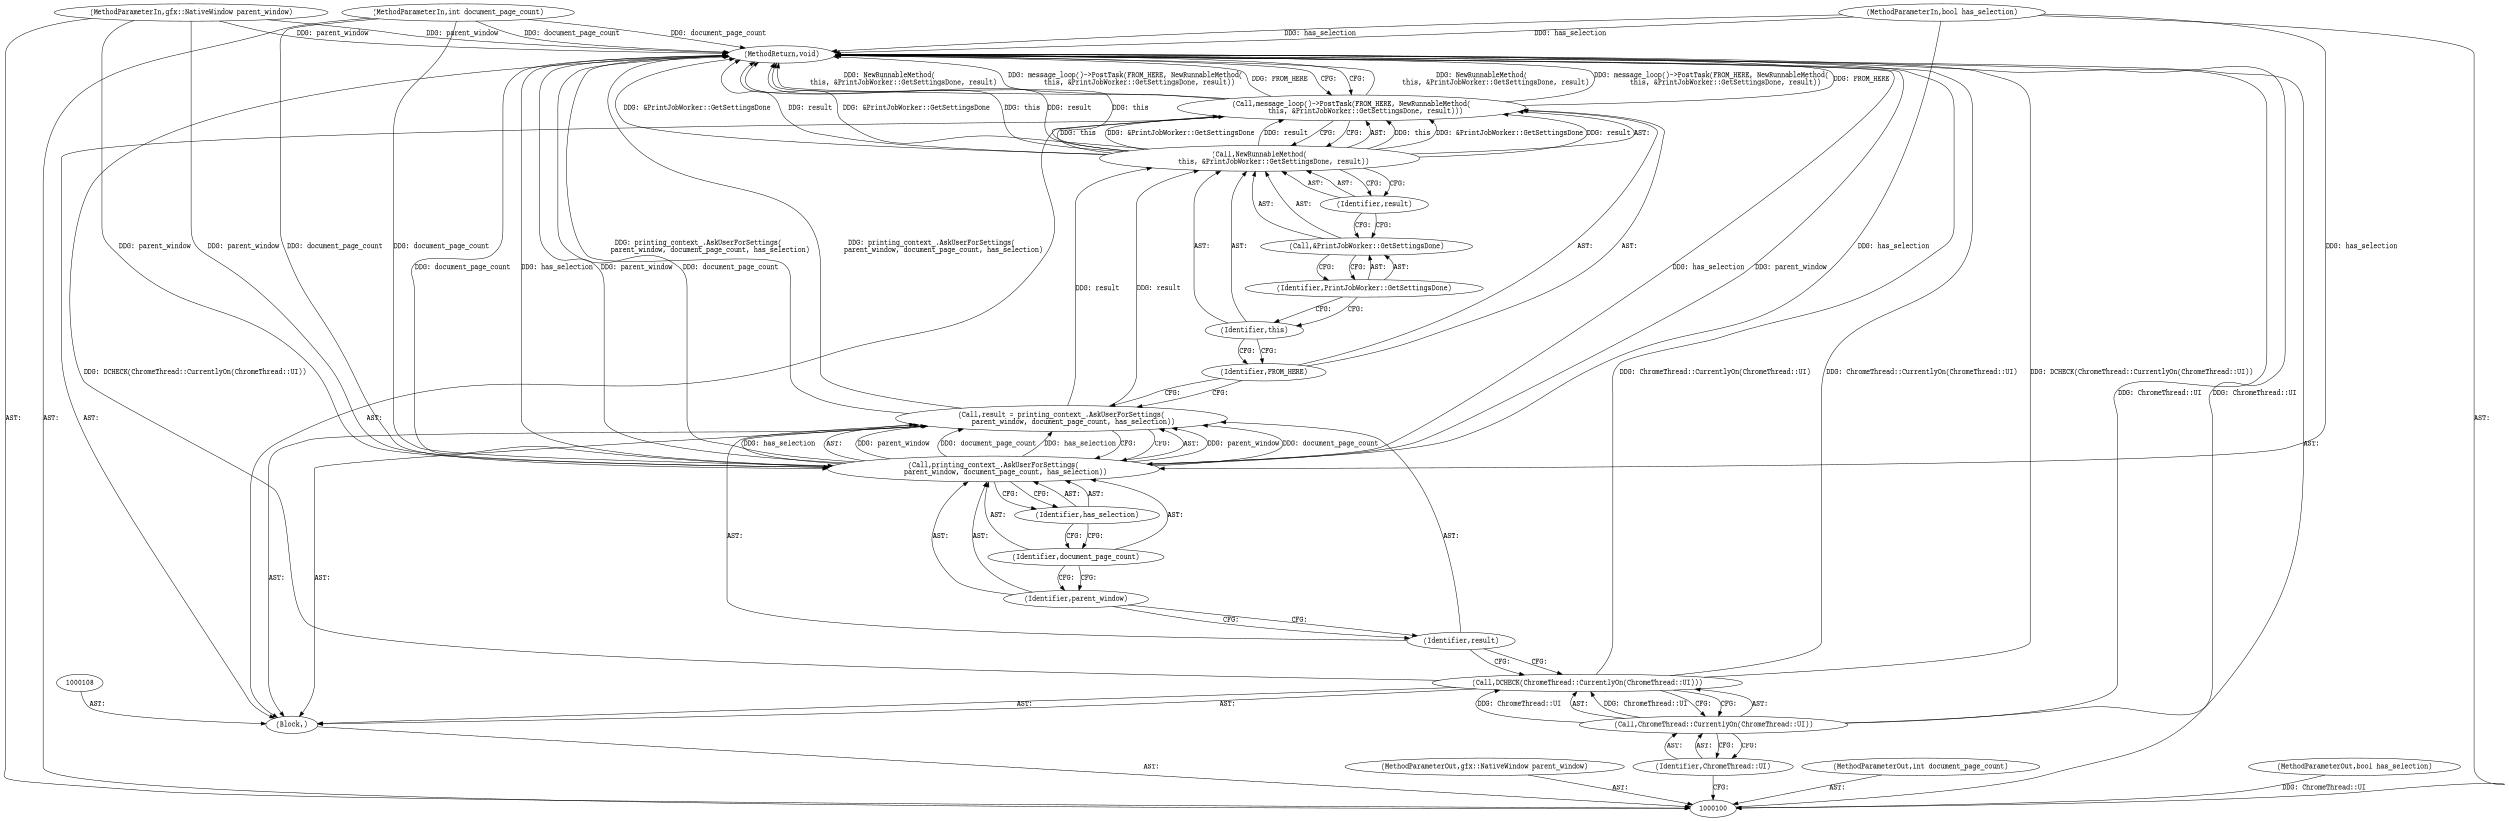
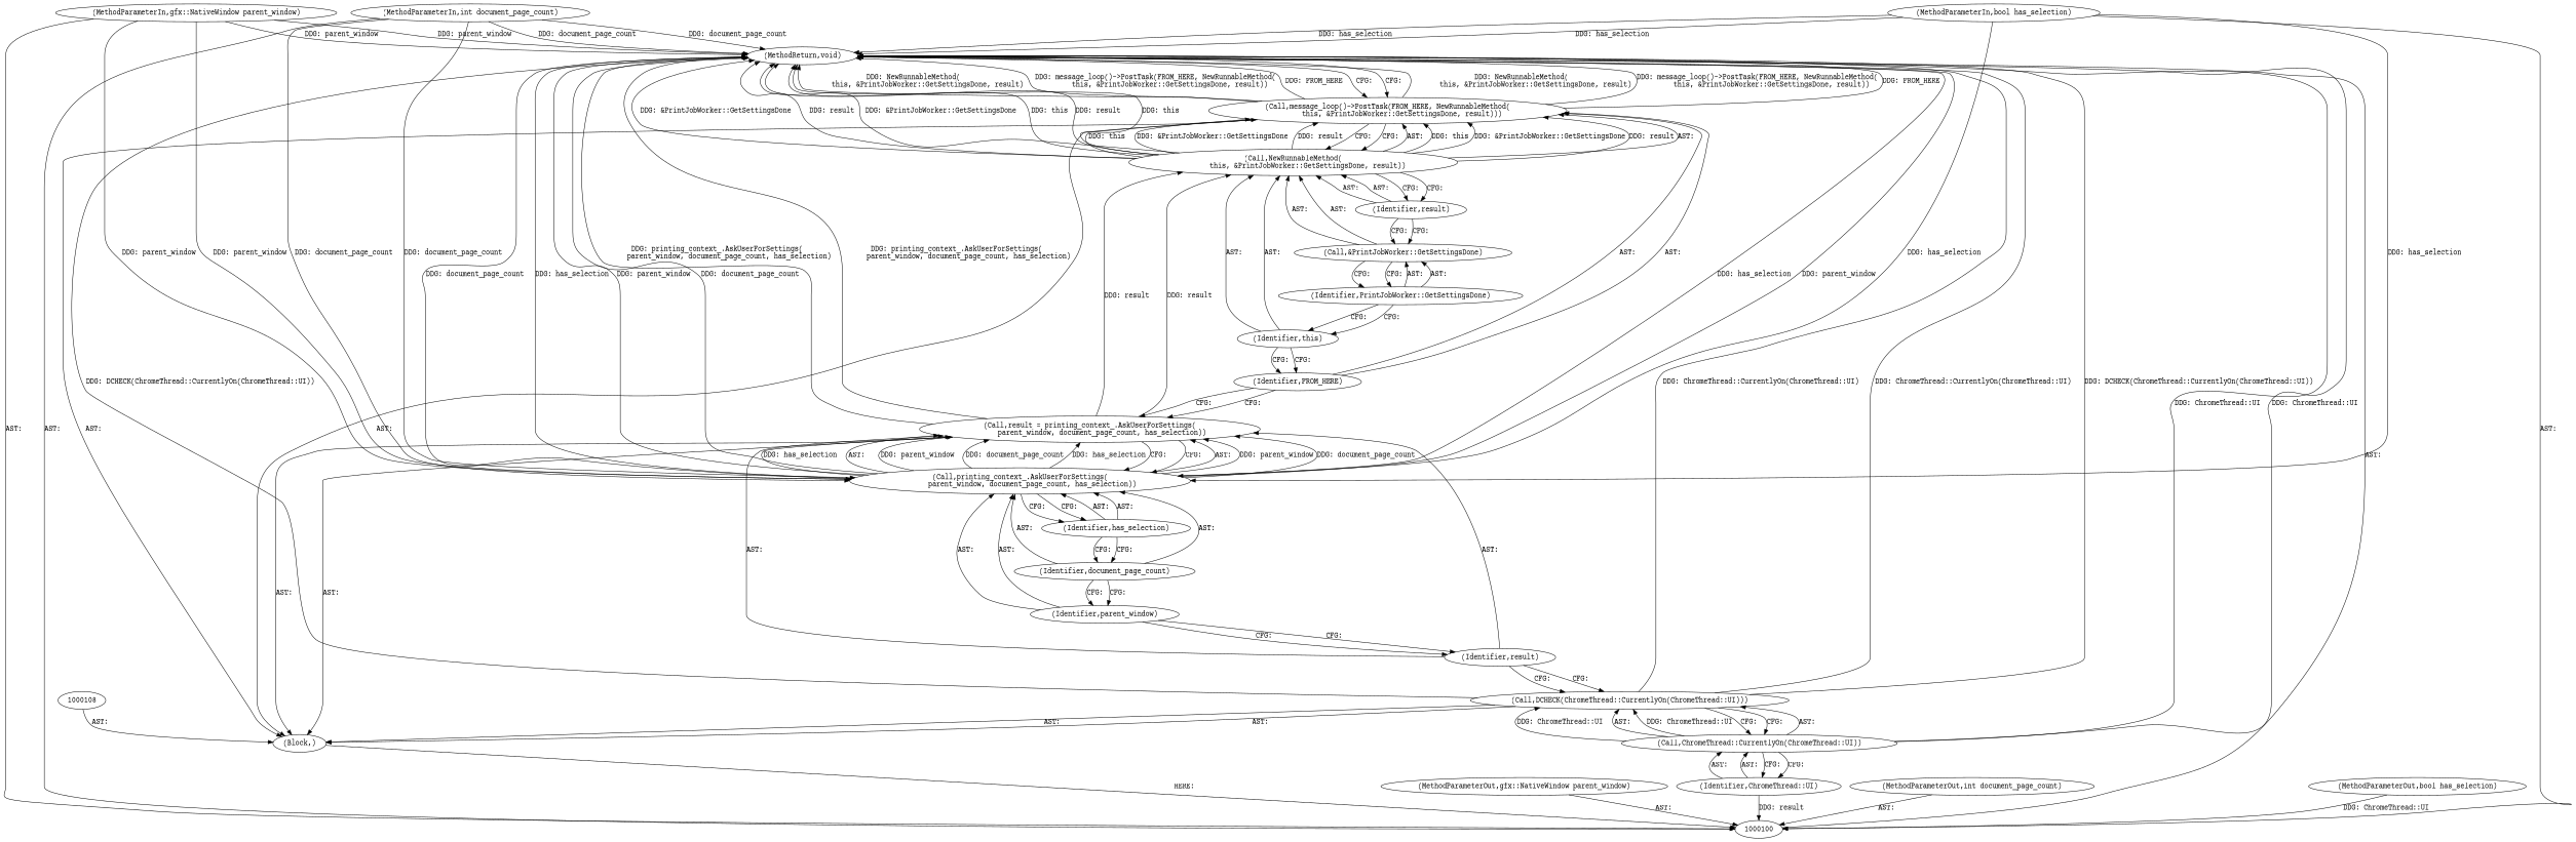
  digraph {
    fontname="Courier Prime"
    node [fontname="Courier Prime"]
    edge [fontname="Courier Prime"]
    n1 [label="(MethodReturn,void)"]
    n2 [label="(Call,message_loop()->PostTask(FROM_HERE, NewRunnableMethod(\n       this, &PrintJobWorker::GetSettingsDone, result)))"]
    n3 [label="(Block,)"]
    n4 [label="(Call,NewRunnableMethod(\n       this, &PrintJobWorker::GetSettingsDone, result))"]
    1000100
    n6 [label="(MethodParameterIn,gfx::NativeWindow parent_window)"]
    n7 [label="(Call,printing_context_.AskUserForSettings(\n      parent_window, document_page_count, has_selection))"]
    n8 [label="(Call,result = printing_context_.AskUserForSettings(\n      parent_window, document_page_count, has_selection))"]
    n9 [label="(Identifier,has_selection)"]
    n10 [label="(MethodParameterOut,gfx::NativeWindow parent_window)"]
    n11 [label="(MethodParameterIn,int document_page_count)"]
    n12 [label="(MethodParameterOut,int document_page_count)"]
    n13 [label="(MethodParameterIn,bool has_selection)"]
    n14 [label="(MethodParameterOut,bool has_selection)"]
    n15 [label="(Call,ChromeThread::CurrentlyOn(ChromeThread::UI))"]
    n16 [label="(Call,DCHECK(ChromeThread::CurrentlyOn(ChromeThread::UI)))"]
    n17 [label="(Identifier,ChromeThread::UI)"]
    n18 [label="(Identifier,result)"]
    n19 [label="(Identifier,result)"]
    n20 [label="(Identifier,document_page_count)"]
    n21 [label="(Identifier,parent_window)"]
    n22 [label="(Identifier,FROM_HERE)"]
    n23 [label="(Call,&PrintJobWorker::GetSettingsDone)"]
    n24 [label="(Identifier,PrintJobWorker::GetSettingsDone)"]
    n25 [label="(Identifier,this)"]
    1000108
    n1 -> n2 [label="CFG: "]
    n1 -> n2 [label="CFG: "]
    n2 -> n1 [label="DDG: NewRunnableMethod(\n       this, &PrintJobWorker::GetSettingsDone, result)"]
    n2 -> n1 [label="DDG: message_loop()->PostTask(FROM_HERE, NewRunnableMethod(\n       this, &PrintJobWorker::GetSettingsDone, result))"]
    n2 -> n1 [label="DDG: FROM_HERE"]
    n2 -> n1 [label="DDG: NewRunnableMethod(\n       this, &PrintJobWorker::GetSettingsDone, result)"]
    n2 -> n1 [label="DDG: message_loop()->PostTask(FROM_HERE, NewRunnableMethod(\n       this, &PrintJobWorker::GetSettingsDone, result))"]
    n2 -> n1 [label="DDG: FROM_HERE"]
    n2 -> n3 [label="AST: "]
    n2 -> n3 [label="AST: "]
    n2 -> n4 [label="CFG: "]
    n2 -> n4 [label="CFG: "]
-   n3 -> 1000100 [label="AST: "]
+   n3 -> 1000100 [label="HERE: "]
    n4 -> n1 [label="DDG: this"]
    n4 -> n1 [label="DDG: &PrintJobWorker::GetSettingsDone"]
    n4 -> n1 [label="DDG: result"]
    n4 -> n1 [label="DDG: this"]
    n4 -> n1 [label="DDG: &PrintJobWorker::GetSettingsDone"]
    n4 -> n1 [label="DDG: result"]
    n4 -> n2 [label="AST: "]
    n4 -> n2 [label="DDG: this"]
    n4 -> n2 [label="DDG: &PrintJobWorker::GetSettingsDone"]
    n4 -> n2 [label="DDG: result"]
    n4 -> n2 [label="AST: "]
    n4 -> n2 [label="DDG: this"]
    n4 -> n2 [label="DDG: &PrintJobWorker::GetSettingsDone"]
    n4 -> n2 [label="DDG: result"]
    n4 -> n18 [label="CFG: "]
    n4 -> n18 [label="CFG: "]
    1000100 -> n1 [label="AST: "]
    n6 -> n1 [label="DDG: parent_window"]
    n6 -> n1 [label="DDG: parent_window"]
    n6 -> 1000100 [label="AST: "]
    n6 -> n7 [label="DDG: parent_window"]
    n6 -> n7 [label="DDG: parent_window"]
    n7 -> n1 [label="DDG: has_selection"]
    n7 -> n1 [label="DDG: parent_window"]
    n7 -> n1 [label="DDG: document_page_count"]
    n7 -> n1 [label="DDG: has_selection"]
    n7 -> n1 [label="DDG: parent_window"]
    n7 -> n1 [label="DDG: document_page_count"]
    n7 -> n8 [label="AST: "]
    n7 -> n8 [label="DDG: parent_window"]
    n7 -> n8 [label="DDG: document_page_count"]
    n7 -> n8 [label="DDG: has_selection"]
    n7 -> n8 [label="AST: "]
    n7 -> n8 [label="DDG: parent_window"]
    n7 -> n8 [label="DDG: document_page_count"]
    n7 -> n8 [label="DDG: has_selection"]
    n7 -> n9 [label="CFG: "]
    n7 -> n9 [label="CFG: "]
    n8 -> n1 [label="DDG: printing_context_.AskUserForSettings(\n      parent_window, document_page_count, has_selection)"]
    n8 -> n1 [label="DDG: printing_context_.AskUserForSettings(\n      parent_window, document_page_count, has_selection)"]
    n8 -> n3 [label="AST: "]
    n8 -> n3 [label="AST: "]
    n8 -> n4 [label="DDG: result"]
    n8 -> n4 [label="DDG: result"]
    n8 -> n7 [label="CFG: "]
    n8 -> n7 [label="CFG: "]
    n9 -> n7 [label="AST: "]
    n9 -> n7 [label="AST: "]
    n9 -> n20 [label="CFG: "]
    n9 -> n20 [label="CFG: "]
    n10 -> 1000100 [label="AST: "]
    n11 -> n1 [label="DDG: document_page_count"]
    n11 -> n1 [label="DDG: document_page_count"]
    n11 -> 1000100 [label="AST: "]
    n11 -> n7 [label="DDG: document_page_count"]
    n11 -> n7 [label="DDG: document_page_count"]
    n12 -> 1000100 [label="AST: "]
    n13 -> n1 [label="DDG: has_selection"]
    n13 -> n1 [label="DDG: has_selection"]
    n13 -> 1000100 [label="AST: "]
    n13 -> n7 [label="DDG: has_selection"]
    n13 -> n7 [label="DDG: has_selection"]
    n14 -> 1000100 [label="DDG: ChromeThread::UI"]
    n15 -> n1 [label="DDG: ChromeThread::UI"]
    n15 -> n1 [label="DDG: ChromeThread::UI"]
    n15 -> n16 [label="AST: "]
    n15 -> n16 [label="DDG: ChromeThread::UI"]
    n15 -> n16 [label="AST: "]
    n15 -> n16 [label="DDG: ChromeThread::UI"]
    n15 -> n17 [label="CFG: "]
    n15 -> n17 [label="CFG: "]
    n16 -> n1 [label="DDG: DCHECK(ChromeThread::CurrentlyOn(ChromeThread::UI))"]
    n16 -> n1 [label="DDG: ChromeThread::CurrentlyOn(ChromeThread::UI)"]
    n16 -> n1 [label="DDG: DCHECK(ChromeThread::CurrentlyOn(ChromeThread::UI))"]
    n16 -> n1 [label="DDG: ChromeThread::CurrentlyOn(ChromeThread::UI)"]
    n16 -> n3 [label="AST: "]
    n16 -> n3 [label="AST: "]
    n16 -> n15 [label="CFG: "]
    n16 -> n15 [label="CFG: "]
-   n17 -> 1000100 [label="CFG: "]
+   n17 -> 1000100 [label="DDG: result"]
    n17 -> n15 [label="AST: "]
    n17 -> n15 [label="AST: "]
    n18 -> n4 [label="AST: "]
    n18 -> n4 [label="AST: "]
    n18 -> n23 [label="CFG: "]
    n18 -> n23 [label="CFG: "]
    n19 -> n8 [label="AST: "]
    n19 -> n8 [label="AST: "]
    n19 -> n16 [label="CFG: "]
    n19 -> n16 [label="CFG: "]
    n20 -> n7 [label="AST: "]
    n20 -> n7 [label="AST: "]
    n20 -> n21 [label="CFG: "]
    n20 -> n21 [label="CFG: "]
    n21 -> n7 [label="AST: "]
    n21 -> n7 [label="AST: "]
    n21 -> n19 [label="CFG: "]
    n21 -> n19 [label="CFG: "]
    n22 -> n2 [label="AST: "]
    n22 -> n2 [label="AST: "]
    n22 -> n8 [label="CFG: "]
    n22 -> n8 [label="CFG: "]
    n23 -> n4 [label="AST: "]
    n23 -> n4 [label="AST: "]
    n23 -> n24 [label="CFG: "]
    n23 -> n24 [label="CFG: "]
    n24 -> n23 [label="AST: "]
    n24 -> n23 [label="AST: "]
    n24 -> n25 [label="CFG: "]
    n24 -> n25 [label="CFG: "]
    n25 -> n4 [label="AST: "]
    n25 -> n4 [label="AST: "]
    n25 -> n22 [label="CFG: "]
    n25 -> n22 [label="CFG: "]
    1000108 -> n3 [label="AST: "]
  }
